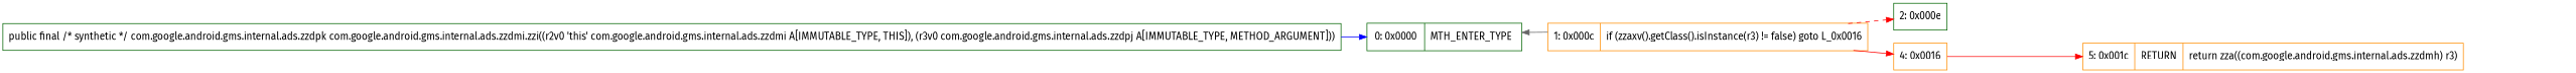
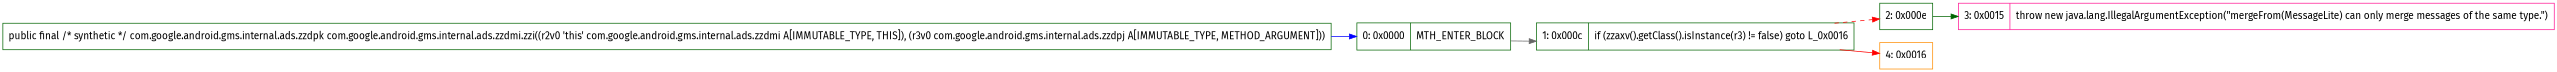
  digraph {
    fontname="Fira Sans"
    rankdir=LR
    node [color=darkgreen fontname="Fira Sans" shape=record]
    edge [color=red fontname="Fira Sans"]
-   n1 [label="{0\:\ 0x0000|MTH_ENTER_TYPE\l}"]
-   n2 [color=darkorange label="{1\:\ 0x000c|if (zzaxv().getClass().isInstance(r3) != false) goto L_0x0016\l}"]
+   n1 [label="{0\:\ 0x0000|MTH_ENTER_BLOCK\l}"]
+   n2 [label="{1\:\ 0x000c|if (zzaxv().getClass().isInstance(r3) != false) goto L_0x0016\l}"]
    n3 [label="{2\:\ 0x000e}"]
    n4 [color=darkorange label="{4\:\ 0x0016}"]
-   n6 [color=darkorange label="{5\:\ 0x001c|RETURN\l|return zza((com.google.android.gms.internal.ads.zzdmh) r3)\l}"]
+   n5 [color=deeppink label="{3\:\ 0x0015|throw new java.lang.IllegalArgumentException(\"mergeFrom(MessageLite) can only merge messages of the same type.\")\l}"]
    n7 [label="{public final \/* synthetic *\/ com.google.android.gms.internal.ads.zzdpk com.google.android.gms.internal.ads.zzdmi.zzi((r2v0 'this' com.google.android.gms.internal.ads.zzdmi A[IMMUTABLE_TYPE, THIS]), (r3v0 com.google.android.gms.internal.ads.zzdpj A[IMMUTABLE_TYPE, METHOD_ARGUMENT])) }"]
-   n2 -> n1 [color=gray40]
+   n1 -> n2 [color=gray40]
    n2 -> n3 [style=dashed]
    n2 -> n4
-   n4 -> n6
+   n3 -> n5 [color=darkgreen]
    n7 -> n1 [color=blue]
  }
